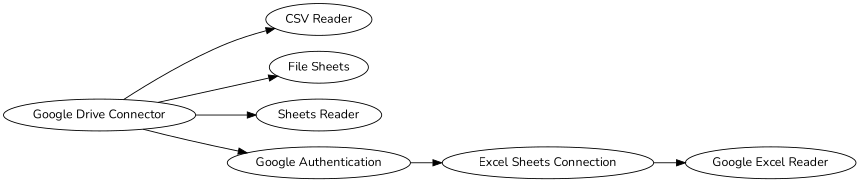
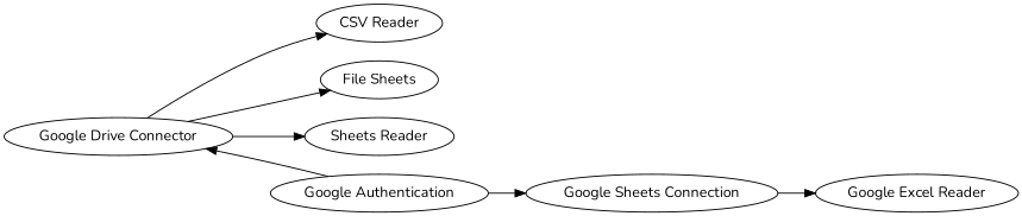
  digraph {
    fontname=Nunito
    rankdir=LR
    node [fontname=Nunito]
    edge [fontname=Nunito]
    n1 [label="Google Drive Connector"]
    n2 [label="CSV Reader"]
    n3 [label="File Sheets"]
    n4 [label="Sheets Reader"]
    n5 [label="Google Authentication"]
-   n6 [label="Excel Sheets Connection"]
+   n6 [label="Google Sheets Connection"]
    n7 [label="Google Excel Reader"]
    n1 -> n2
    n1 -> n3
    n1 -> n4
-   n1 -> n5
+   n5 -> n1
    n5 -> n6
    n6 -> n7
  }
